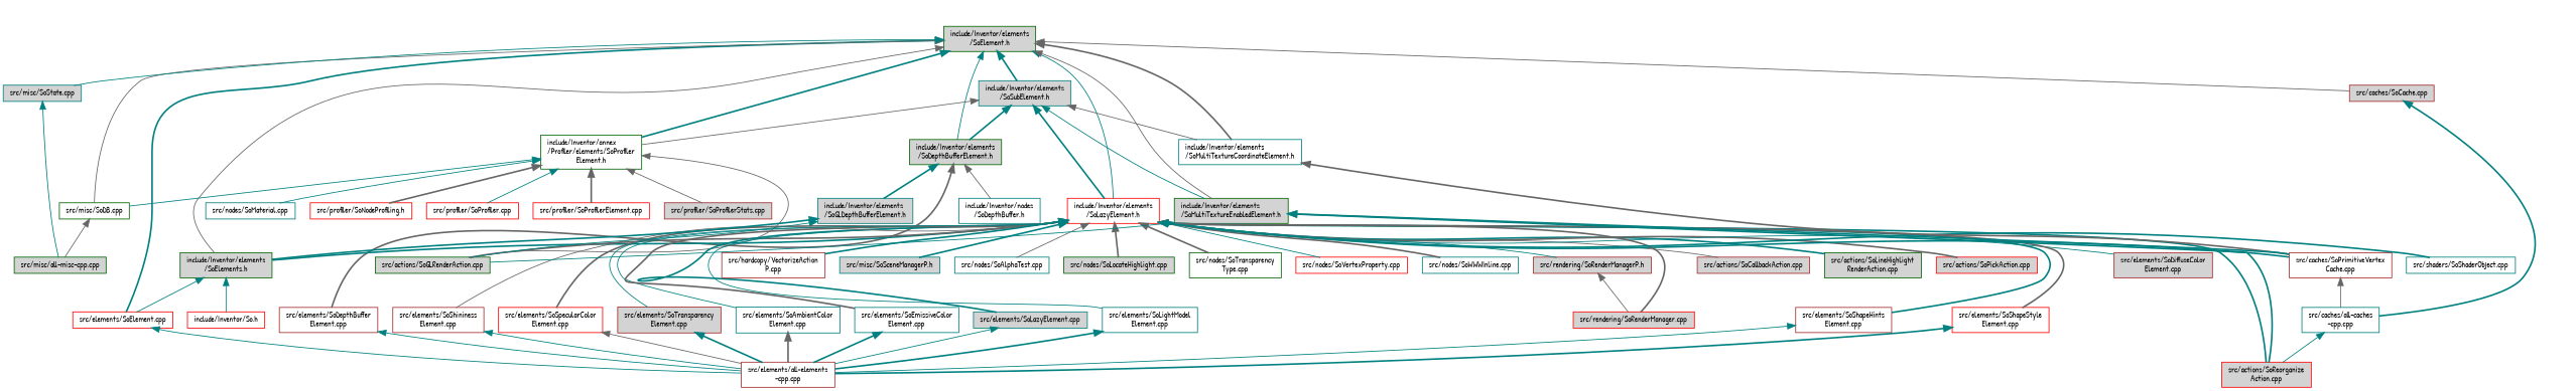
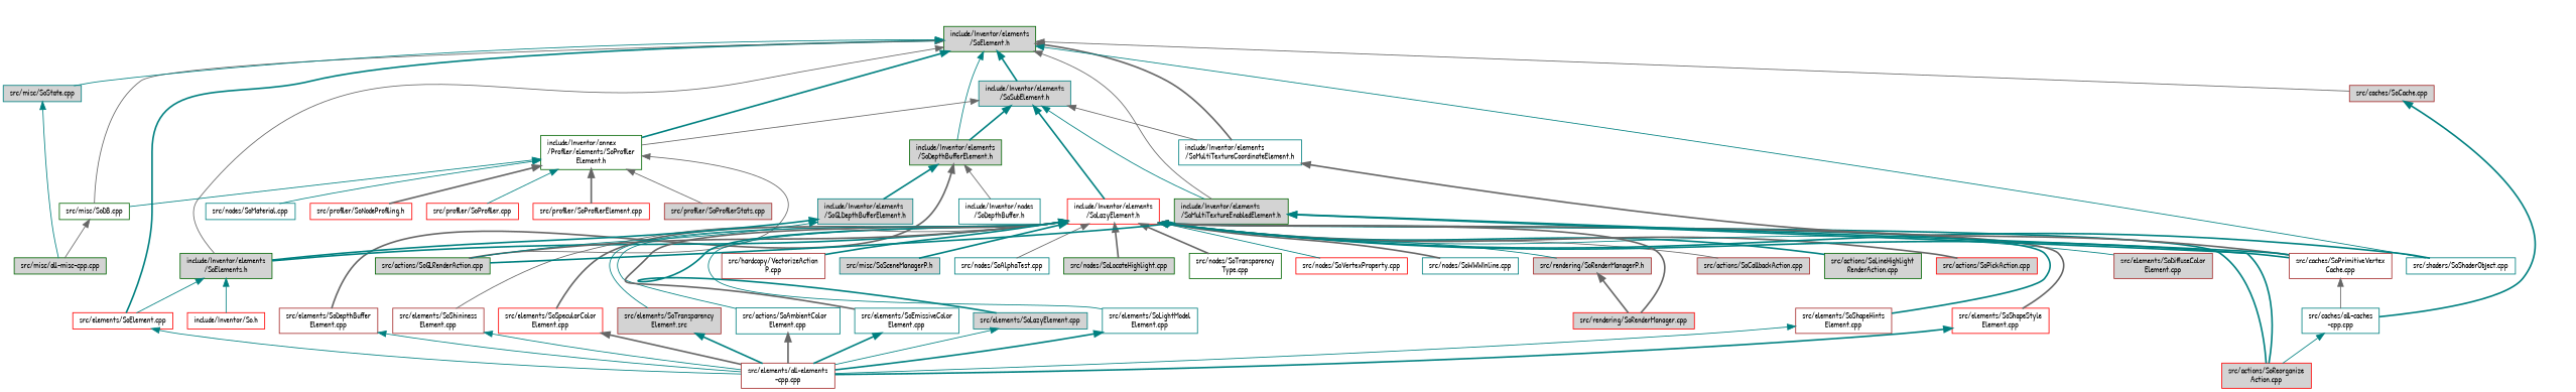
  digraph {
    fontname="Patrick Hand"
    node [color=teal fillcolor=white fontname="Patrick Hand" fontsize=10 shape=record style=filled]
    edge [color=teal dir=back fontname="Patrick Hand" fontsize=10 labelfontname=Helvetica labelfontsize=10 style=bold]
    n1 [color=darkgreen fillcolor=lightgrey fontcolor=black height=0.2 label="include/Inventor/elements\l/SoElement.h" width=0.4]
    n2 [color=brown fillcolor=lightgrey height=0.2 label="src/caches/SoCache.cpp" width=0.4]
    n3 [color=red height=0.2 label="src/elements/SoElement.cpp" width=0.4]
    n4 [color=darkgreen height=0.2 label="src/misc/SoDB.cpp" width=0.4]
    n5 [fillcolor=lightgrey height=0.2 label="src/misc/SoState.cpp" width=0.4]
    n6 [color=darkgreen height=0.2 label="include/Inventor/annex\l/Profiler/elements/SoProfiler\lElement.h" width=0.4]
    n7 [color=darkgreen fillcolor=lightgrey height=0.2 label="include/Inventor/elements\l/SoDepthBufferElement.h" width=0.4]
    n8 [color=darkgreen fillcolor=lightgrey height=0.2 label="include/Inventor/elements\l/SoElements.h" width=0.4]
    n9 [color=red height=0.2 label="include/Inventor/elements\l/SoLazyElement.h" width=0.4]
    n10 [height=0.2 label="include/Inventor/elements\l/SoMultiTextureCoordinateElement.h" width=0.4]
    n11 [color=darkgreen fillcolor=lightgrey height=0.2 label="include/Inventor/elements\l/SoMultiTextureEnabledElement.h" width=0.4]
    n12 [fillcolor=lightgrey height=0.2 label="include/Inventor/elements\l/SoSubElement.h" width=0.4]
    n13 [height=0.2 label="src/caches/all-caches\l-cpp.cpp" width=0.4]
    n14 [color=brown height=0.2 label="src/elements/all-elements\l-cpp.cpp" width=0.4]
    n15 [color=darkgreen fillcolor=lightgrey height=0.2 label="src/misc/all-misc-cpp.cpp" width=0.4]
    n16 [color=darkgreen fillcolor=lightgrey height=0.2 label="src/actions/SoGLRenderAction.cpp" width=0.4]
    n17 [height=0.2 label="src/nodes/SoMaterial.cpp" width=0.4]
    n18 [color=red height=0.2 label="src/profiler/SoNodeProfiling.h" width=0.4]
    n19 [color=red height=0.2 label="src/profiler/SoProfiler.cpp" width=0.4]
    n20 [color=red height=0.2 label="src/profiler/SoProfilerElement.cpp" width=0.4]
    n21 [color=brown fillcolor=lightgrey height=0.2 label="src/profiler/SoProfilerStats.cpp" width=0.4]
    n22 [color=brown height=0.2 label="src/elements/SoDepthBuffer\lElement.cpp" width=0.4]
    n23 [fillcolor=lightgrey height=0.2 label="include/Inventor/elements\l/SoGLDepthBufferElement.h" width=0.4]
    n24 [height=0.2 label="include/Inventor/nodes\l/SoDepthBuffer.h" width=0.4]
    n25 [color=red height=0.2 label="include/Inventor/So.h" width=0.4]
    n26 [color=brown fillcolor=lightgrey height=0.2 label="src/actions/SoCallbackAction.cpp" width=0.4]
    n27 [color=darkgreen fillcolor=lightgrey height=0.2 label="src/actions/SoLineHighlight\lRenderAction.cpp" width=0.4]
    n28 [color=red fillcolor=lightgrey height=0.2 label="src/actions/SoPickAction.cpp" width=0.4]
    n29 [color=red fillcolor=lightgrey height=0.2 label="src/actions/SoReorganize\lAction.cpp" width=0.4]
    n30 [color=brown height=0.2 label="src/caches/SoPrimitiveVertex\lCache.cpp" width=0.4]
-   n31 [height=0.2 label="src/elements/SoAmbientColor\lElement.cpp" width=0.4]
+   n31 [height=0.2 label="src/actions/SoAmbientColor\lElement.cpp" width=0.4]
    n32 [color=brown fillcolor=lightgrey height=0.2 label="src/elements/SoDiffuseColor\lElement.cpp" width=0.4]
    n33 [height=0.2 label="src/elements/SoEmissiveColor\lElement.cpp" width=0.4]
    n34 [fillcolor=lightgrey height=0.2 label="src/elements/SoLazyElement.cpp" width=0.4]
    n35 [height=0.2 label="src/elements/SoLightModel\lElement.cpp" width=0.4]
    n36 [color=brown height=0.2 label="src/elements/SoShapeHints\lElement.cpp" width=0.4]
    n37 [color=red height=0.2 label="src/elements/SoShapeStyle\lElement.cpp" width=0.4]
    n38 [color=brown height=0.2 label="src/elements/SoShininess\lElement.cpp" width=0.4]
    n39 [color=red height=0.2 label="src/elements/SoSpecularColor\lElement.cpp" width=0.4]
-   n40 [color=brown fillcolor=lightgrey height=0.2 label="src/elements/SoTransparency\lElement.cpp" width=0.4]
+   n40 [color=brown fillcolor=lightgrey height=0.2 label="src/elements/SoTransparency\lElement.src" width=0.4]
    n41 [color=brown height=0.2 label="src/hardcopy/VectorizeAction\lP.cpp" width=0.4]
    n42 [fillcolor=lightgrey height=0.2 label="src/misc/SoSceneManagerP.h" width=0.4]
    n43 [height=0.2 label="src/nodes/SoAlphaTest.cpp" width=0.4]
    n44 [color=darkgreen fillcolor=lightgrey height=0.2 label="src/nodes/SoLocateHighlight.cpp" width=0.4]
    n45 [color=darkgreen height=0.2 label="src/nodes/SoTransparency\lType.cpp" width=0.4]
    n46 [color=red height=0.2 label="src/nodes/SoVertexProperty.cpp" width=0.4]
    n47 [height=0.2 label="src/nodes/SoWWWInline.cpp" width=0.4]
    n48 [color=red fillcolor=lightgrey height=0.2 label="src/rendering/SoRenderManager.cpp" width=0.4]
    n49 [color=brown fillcolor=lightgrey height=0.2 label="src/rendering/SoRenderManagerP.h" width=0.4]
    n50 [height=0.2 label="src/shaders/SoShaderObject.cpp" width=0.4]
    n1 -> n2 [color=gray40 style=solid]
    n1 -> n3
    n1 -> n4 [color=gray40 style=solid]
    n1 -> n5 [style=solid]
    n1 -> n6
    n1 -> n7 [style=solid]
    n1 -> n8 [color=gray40 style=solid]
-   n1 -> n9 [style=solid]
+   n1 -> n50 [style=solid]
    n1 -> n10 [color=gray40]
    n1 -> n11 [color=gray40 style=solid]
    n1 -> n12
    n2 -> n13
    n3 -> n14 [style=solid]
    n4 -> n15 [color=gray40 style=solid]
    n5 -> n15 [style=solid]
    n6 -> n4 [style=solid]
    n6 -> n16 [color=gray40 style=solid]
    n6 -> n17 [style=solid]
    n6 -> n18 [color=gray40]
    n6 -> n19 [style=solid]
    n6 -> n20 [color=gray40]
    n6 -> n21 [color=gray40 style=solid]
    n7 -> n22 [color=gray40]
    n7 -> n23
    n7 -> n24 [color=gray40 style=solid]
    n8 -> n3 [style=solid]
    n8 -> n25 [style=solid]
    n9 -> n8
    n9 -> n16 [color=gray40]
    n9 -> n26 [color=gray40 style=solid]
    n9 -> n27
    n9 -> n28 [color=gray40]
    n9 -> n29
    n9 -> n30
    n9 -> n31 [style=solid]
    n9 -> n32 [style=solid]
    n9 -> n33 [color=gray40]
    n9 -> n34
    n9 -> n35 [style=solid]
    n9 -> n36
    n9 -> n37 [color=gray40]
    n9 -> n38 [color=gray40 style=solid]
    n9 -> n39 [color=gray40]
    n9 -> n40 [style=solid]
    n9 -> n41
    n9 -> n42
    n9 -> n43 [color=gray40 style=solid]
    n9 -> n44 [color=gray40]
    n9 -> n45 [color=gray40]
    n9 -> n46 [style=solid]
    n9 -> n47 [color=gray40]
    n9 -> n48 [color=gray40]
    n9 -> n49 [style=solid]
    n9 -> n50
    n10 -> n30 [color=gray40]
-   n11 -> n16 [style=solid]
+   n11 -> n16
    n11 -> n29
    n11 -> n30
    n12 -> n6 [color=gray40 style=solid]
    n12 -> n7
    n12 -> n9
    n12 -> n10 [color=gray40 style=solid]
    n12 -> n11 [style=solid]
    n13 -> n29 [style=solid]
    n22 -> n14 [style=solid]
    n23 -> n8
    n23 -> n16 [style=solid]
    n30 -> n13 [color=gray40 style=solid]
    n31 -> n14 [color=gray40]
    n33 -> n14
    n34 -> n14 [style=solid]
    n35 -> n14
    n36 -> n14 [style=solid]
    n37 -> n14
    n38 -> n14 [style=solid]
-   n39 -> n14 [color=gray40 style=solid]
+   n39 -> n14 [color=gray40]
    n40 -> n14
-   n49 -> n48 [color=gray40 style=solid]
+   n49 -> n48 [color=gray40]
  }
